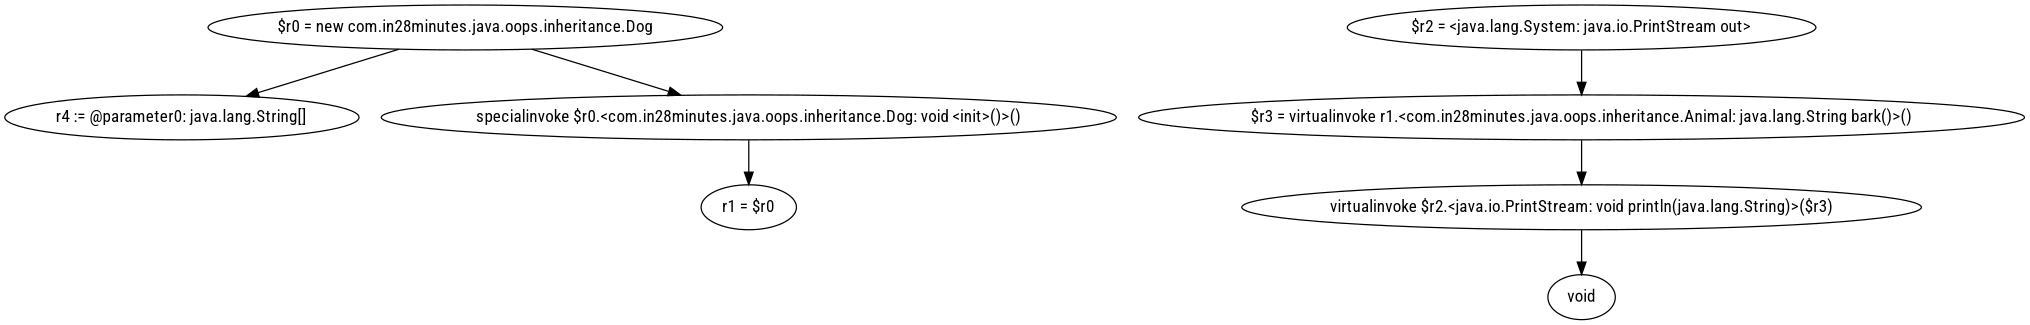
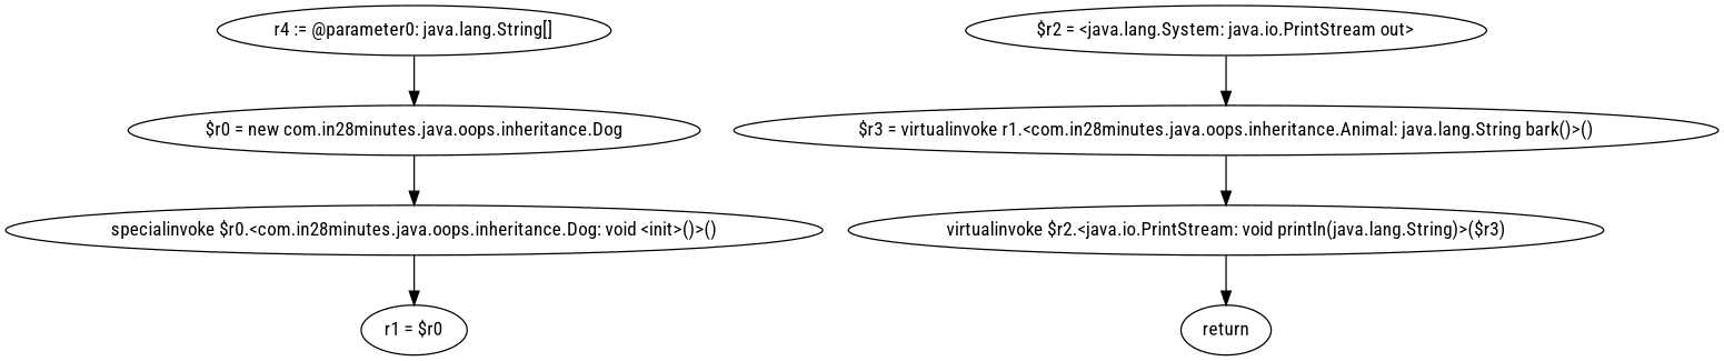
  digraph {
    fontname="Roboto Condensed"
    node [fontname="Roboto Condensed"]
    edge [fontname="Roboto Condensed"]
    "r4 := @parameter0: java.lang.String[]"
    "$r0 = new com.in28minutes.java.oops.inheritance.Dog"
    "specialinvoke $r0.<com.in28minutes.java.oops.inheritance.Dog: void <init>()>()"
    "r1 = $r0"
    "$r2 = <java.lang.System: java.io.PrintStream out>"
    "$r3 = virtualinvoke r1.<com.in28minutes.java.oops.inheritance.Animal: java.lang.String bark()>()"
    "virtualinvoke $r2.<java.io.PrintStream: void println(java.lang.String)>($r3)"
-   return [label=void]
-   "$r0 = new com.in28minutes.java.oops.inheritance.Dog" -> "r4 := @parameter0: java.lang.String[]"
+   return
+   "r4 := @parameter0: java.lang.String[]" -> "$r0 = new com.in28minutes.java.oops.inheritance.Dog"
    "$r0 = new com.in28minutes.java.oops.inheritance.Dog" -> "specialinvoke $r0.<com.in28minutes.java.oops.inheritance.Dog: void <init>()>()"
    "specialinvoke $r0.<com.in28minutes.java.oops.inheritance.Dog: void <init>()>()" -> "r1 = $r0"
    "$r2 = <java.lang.System: java.io.PrintStream out>" -> "$r3 = virtualinvoke r1.<com.in28minutes.java.oops.inheritance.Animal: java.lang.String bark()>()"
    "$r3 = virtualinvoke r1.<com.in28minutes.java.oops.inheritance.Animal: java.lang.String bark()>()" -> "virtualinvoke $r2.<java.io.PrintStream: void println(java.lang.String)>($r3)"
    "virtualinvoke $r2.<java.io.PrintStream: void println(java.lang.String)>($r3)" -> return
  }
